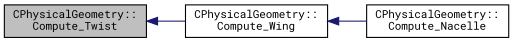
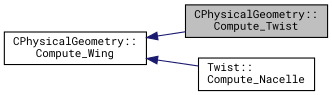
  digraph {
    fontname="Roboto Mono"
    rankdir=LR
    node [color=black fillcolor=white fontname="Roboto Mono" fontsize=10 shape=record style=filled]
    edge [color=midnightblue dir=back fontname="Roboto Mono" fontsize=10 labelfontname=Helvetica labelfontsize=10 style=solid]
    n1 [fillcolor=grey75 fontcolor=black height=0.2 label="CPhysicalGeometry::\lCompute_Twist" width=0.4]
    n2 [height=0.2 label="CPhysicalGeometry::\lCompute_Wing" width=0.4]
-   n3 [height=0.2 label="CPhysicalGeometry::\lCompute_Nacelle" width=0.4]
-   n1 -> n2
+   n3 [height=0.2 label="Twist::\lCompute_Nacelle" width=0.4]
+   n2 -> n1
    n2 -> n3
  }
